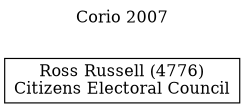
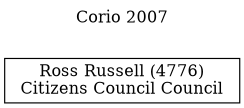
  digraph {
    label="Corio 2007"
    labelloc=t
    mclimit=10
    fontname="DejaVu Serif"
-   n1 [label="Ross Russell (4776)\nCitizens Electoral Council" shape=box fontname="DejaVu Serif"]
+   n1 [label="Ross Russell (4776)\nCitizens Council Council" shape=box fontname="DejaVu Serif"]
  }
